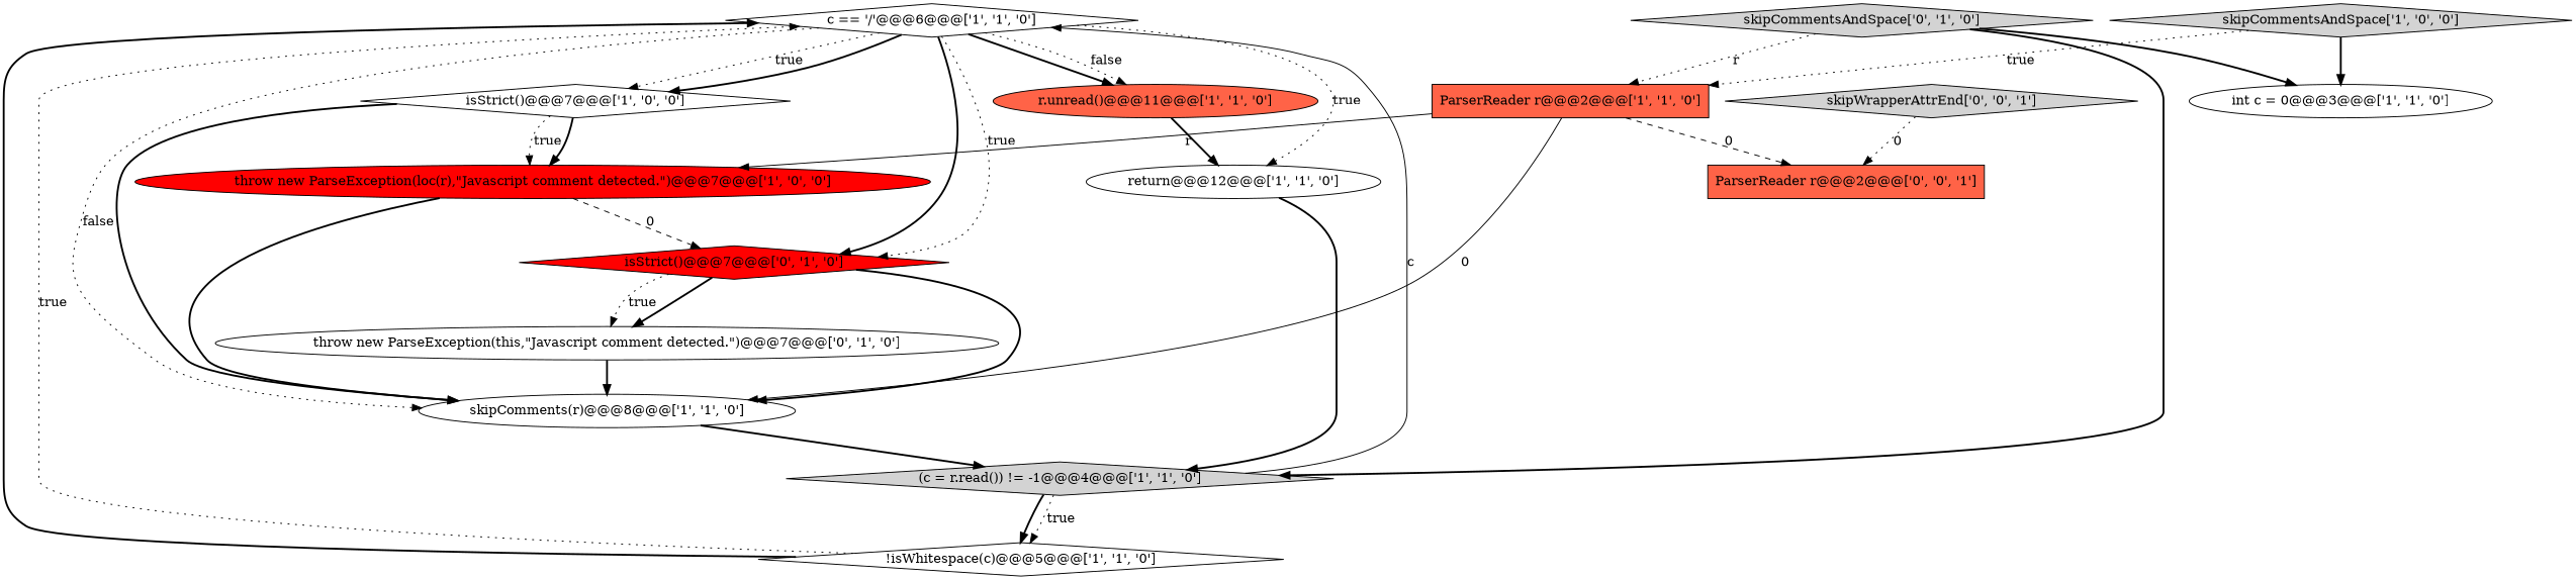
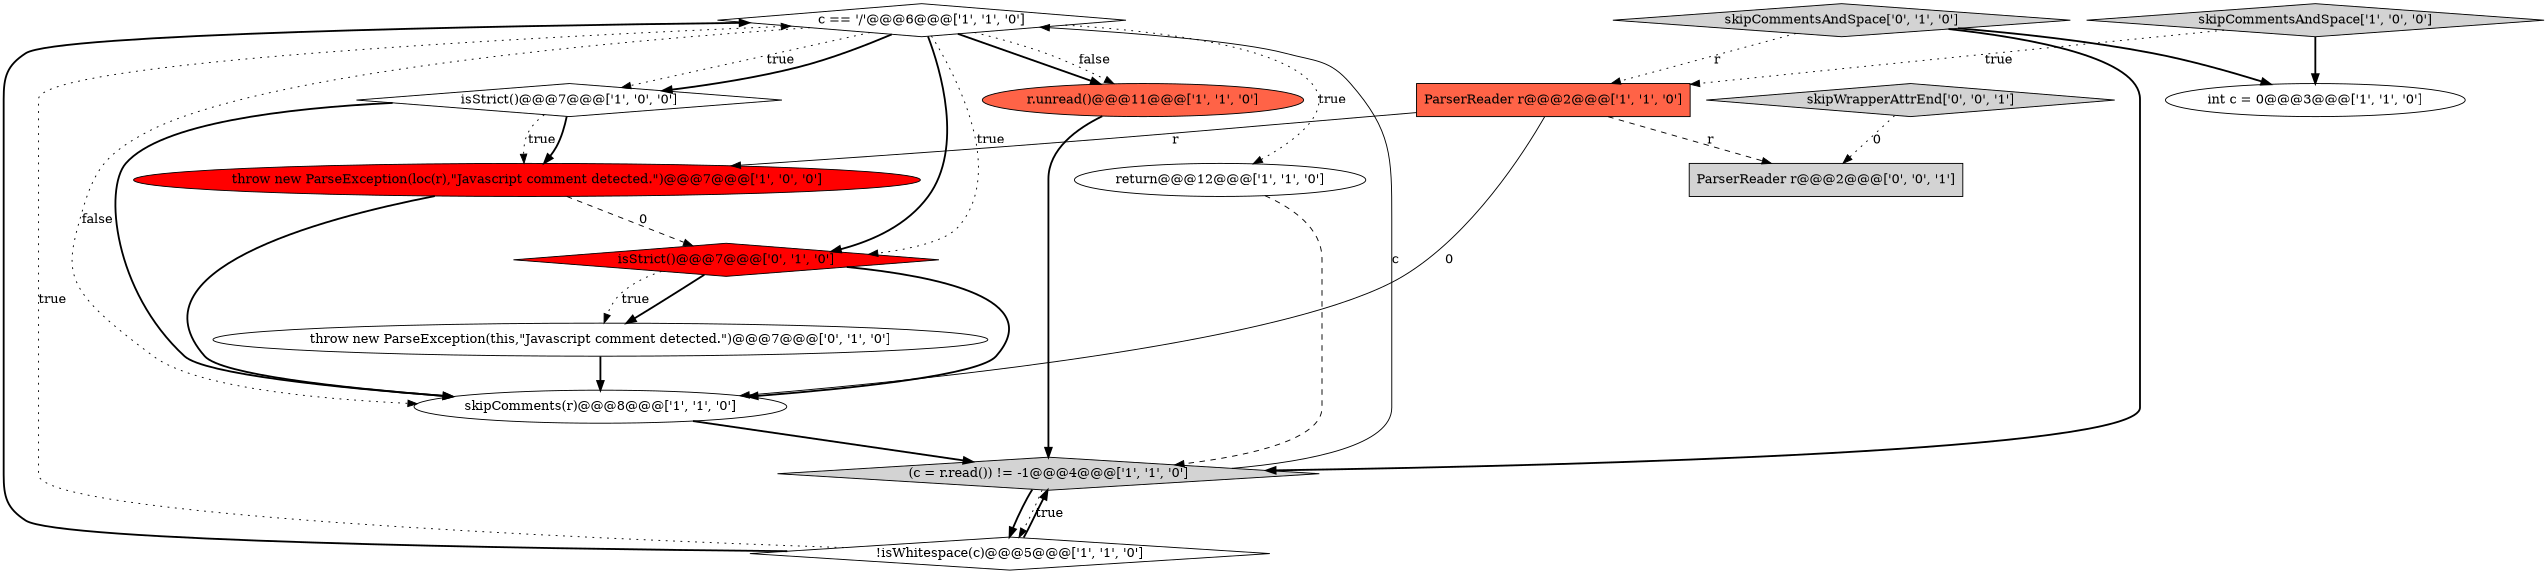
  digraph {
    node [fillcolor=white shape=diamond style=filled]
    edge [style=bold]
    n1 [label="c == '/'@@@6@@@['1', '1', '0']"]
    n2 [fillcolor=tomato label="r.unread()@@@11@@@['1', '1', '0']" shape=ellipse]
    n3 [fillcolor=red label="isStrict()@@@7@@@['0', '1', '0']"]
    n4 [label="skipComments(r)@@@8@@@['1', '1', '0']" shape=ellipse]
    n5 [label="isStrict()@@@7@@@['1', '0', '0']"]
    n6 [label="return@@@12@@@['1', '1', '0']" shape=ellipse]
    n7 [label="throw new ParseException(this,\"Javascript comment detected.\")@@@7@@@['0', '1', '0']" shape=ellipse]
    n8 [fillcolor=lightgray label="(c = r.read()) != -1@@@4@@@['1', '1', '0']"]
    n9 [fillcolor=red label="throw new ParseException(loc(r),\"Javascript comment detected.\")@@@7@@@['1', '0', '0']" shape=ellipse]
    n10 [label="!isWhitespace(c)@@@5@@@['1', '1', '0']"]
-   n11 [fillcolor=tomato label="ParserReader r@@@2@@@['0', '0', '1']" shape=box]
+   n11 [fillcolor=lightgray label="ParserReader r@@@2@@@['0', '0', '1']" shape=box]
    n12 [fillcolor=lightgray label="skipCommentsAndSpace['0', '1', '0']"]
    n13 [fillcolor=tomato label="ParserReader r@@@2@@@['1', '1', '0']" shape=box]
    n14 [label="int c = 0@@@3@@@['1', '1', '0']" shape=ellipse]
    n15 [fillcolor=lightgray label="skipWrapperAttrEnd['0', '0', '1']"]
    n16 [fillcolor=lightgray label="skipCommentsAndSpace['1', '0', '0']"]
    n1 -> n2
    n1 -> n2 [label=false style=dotted]
    n1 -> n3 [label=true style=dotted]
    n1 -> n3
    n1 -> n4 [label=false style=dotted]
    n1 -> n5 [label=true style=dotted]
    n1 -> n5
    n1 -> n6 [label=true style=dotted]
-   n2 -> n6
+   n2 -> n8
    n3 -> n4
    n3 -> n7
    n3 -> n7 [label=true style=dotted]
    n4 -> n8
    n5 -> n4
    n5 -> n9 [label=true style=dotted]
    n5 -> n9
-   n6 -> n8
+   n6 -> n8 [style=dashed]
    n7 -> n4
    n8 -> n1 [label=c style=solid]
    n8 -> n10
    n8 -> n10 [label=true style=dotted]
    n9 -> n3 [label=0 style=dashed]
    n9 -> n4
    n10 -> n1
    n10 -> n1 [label=true style=dotted]
+   n10 -> n8
    n12 -> n8
    n12 -> n13 [label=r style=dotted]
    n12 -> n14
    n13 -> n4 [label=0 style=solid]
    n13 -> n9 [label=r style=solid]
-   n13 -> n11 [label=0 style=dashed]
+   n13 -> n11 [label=r style=dashed]
    n15 -> n11 [label=0 style=dotted]
    n16 -> n13 [label=true style=dotted]
    n16 -> n14
  }
